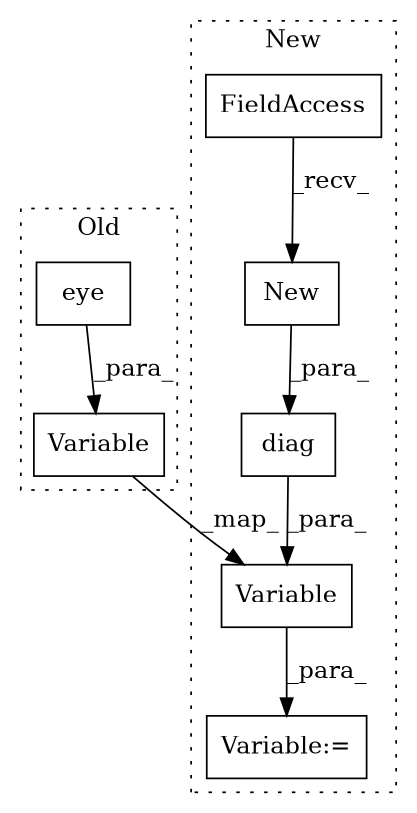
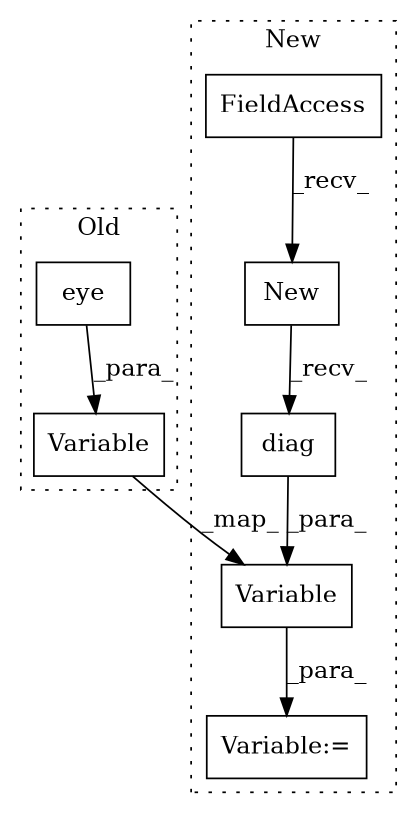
  digraph {
    node [a=32 l="4,1" shape=box]
    n1 [label=eye s="7310,7341"]
    n2 [l="9,1" label=Variable s="7295,7342"]
    n3 [label=New s="7370,7401"]
    n4 [l=6 label=diag s=7412]
    n5 [a=7 l=1 label="Variable:=" s=7434]
    n6 [l="9,1" label=Variable s="7343,7418"]
    n7 [a=22 l=17 label=FieldAccess s=7352]
    subgraph cluster_1 {
      label=Old
      style=dotted
      n1
      n2
    }
    subgraph cluster_2 {
      label=New
      style=dotted
      n3
      n4
      n5
      n6
      n7
    }
    n1 -> n2 [label=_para_]
    n2 -> n6 [label=_map_]
-   n3 -> n4 [label=_para_]
+   n3 -> n4 [label=_recv_]
    n4 -> n6 [label=_para_]
    n6 -> n5 [label=_para_]
    n7 -> n3 [label=_recv_]
  }
